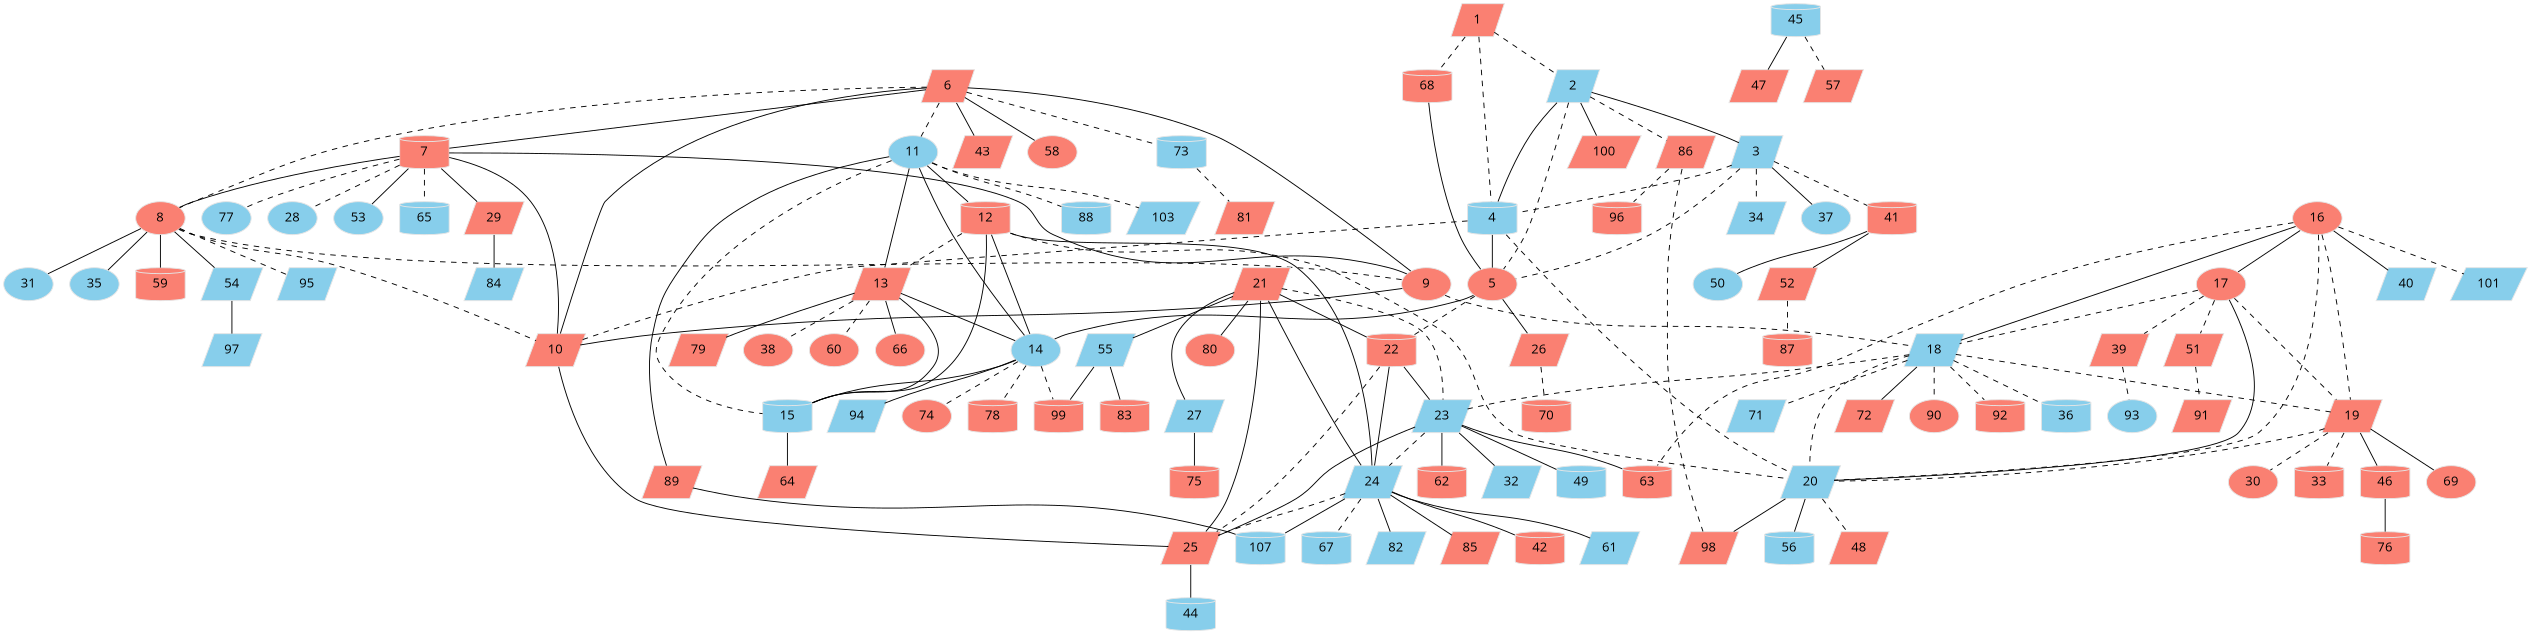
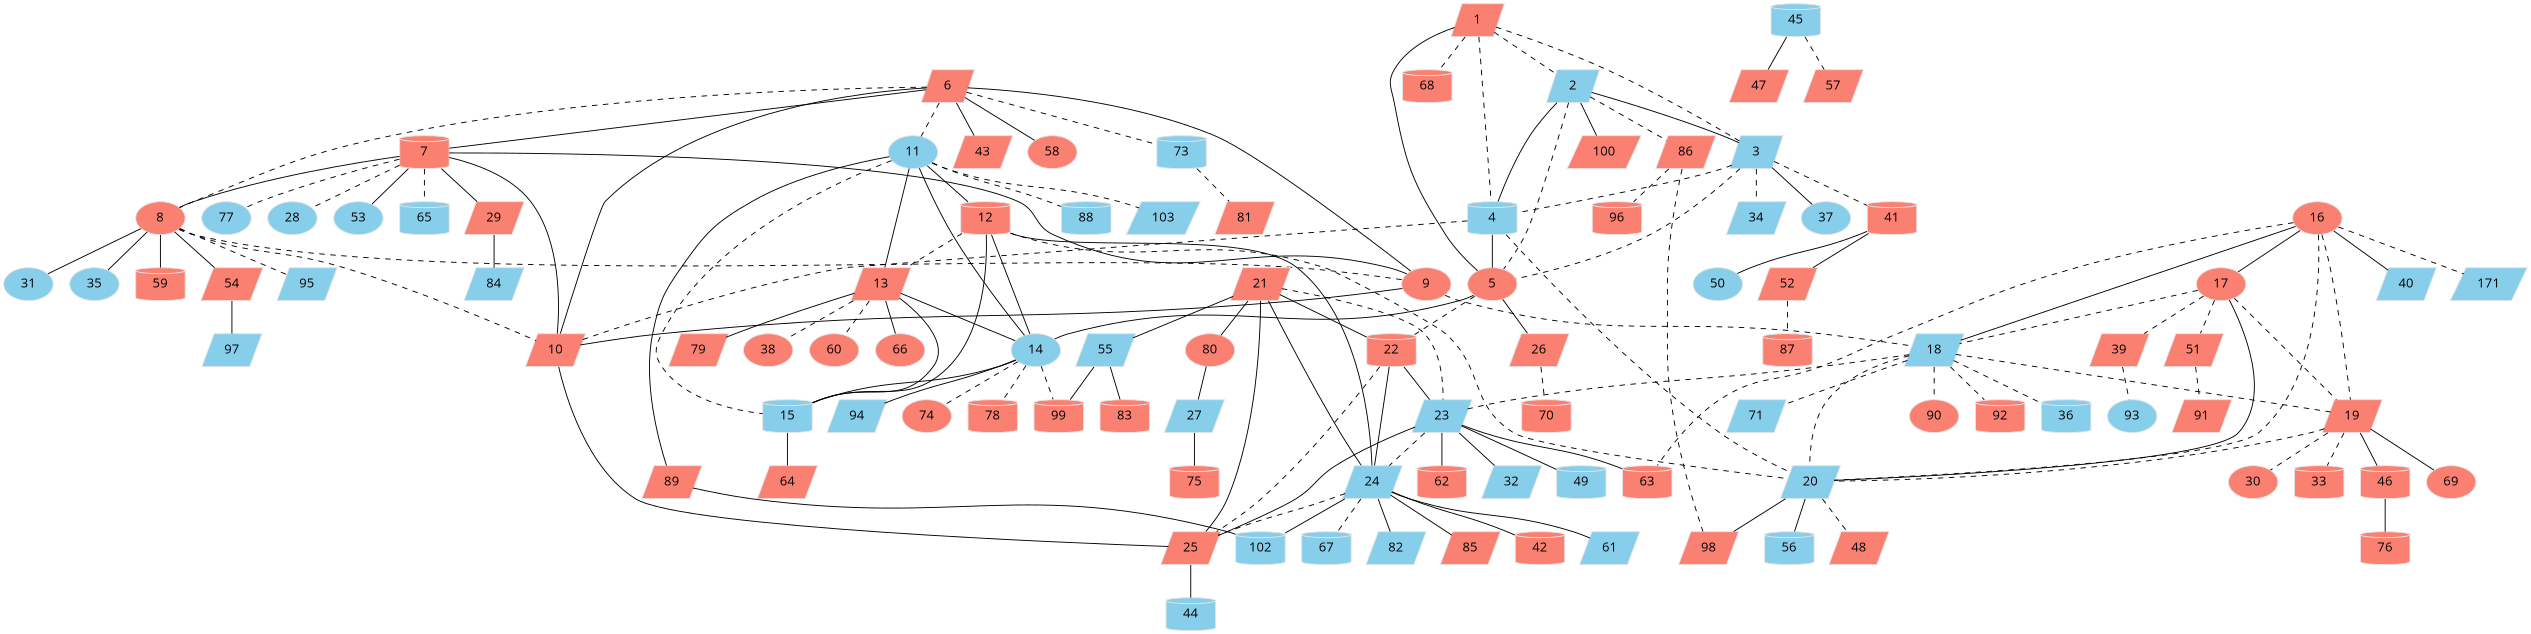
  graph {
    fontname="Open Sans"
    node [color=gray90 fillcolor=salmon fontname="Open Sans" shape=parallelogram style=filled]
    edge [fontname="Open Sans" style=solid]
    2 [fillcolor=skyblue]
    1
    3 [fillcolor=skyblue]
    4 [fillcolor=skyblue shape=cylinder]
    5 [shape=ellipse]
    68 [shape=cylinder]
    86
    100
    34 [fillcolor=skyblue]
    37 [fillcolor=skyblue shape=ellipse]
    41 [shape=cylinder]
    10
    20 [fillcolor=skyblue]
    14 [fillcolor=skyblue shape=ellipse]
    22 [shape=cylinder]
    26
    98
    96 [shape=cylinder]
    50 [fillcolor=skyblue shape=ellipse]
    52
    25
    48
    56 [fillcolor=skyblue shape=cylinder]
    15 [fillcolor=skyblue shape=cylinder]
    74 [shape=ellipse]
    78 [shape=cylinder]
    94 [fillcolor=skyblue]
    99 [shape=cylinder]
    24 [fillcolor=skyblue]
    23 [fillcolor=skyblue]
    70 [shape=cylinder]
    6
    7 [shape=cylinder]
    8 [shape=ellipse]
    9 [shape=ellipse]
    11 [fillcolor=skyblue shape=ellipse]
    43
    58 [shape=ellipse]
    73 [fillcolor=skyblue shape=cylinder]
    28 [fillcolor=skyblue shape=ellipse]
    29
    53 [fillcolor=skyblue shape=ellipse]
    65 [fillcolor=skyblue shape=cylinder]
    77 [fillcolor=skyblue shape=ellipse]
    31 [fillcolor=skyblue shape=ellipse]
    35 [fillcolor=skyblue shape=ellipse]
-   54 [fillcolor=skyblue]
+   54
    59 [shape=cylinder]
    95 [fillcolor=skyblue]
    18 [fillcolor=skyblue]
    12 [shape=cylinder]
    13
    88 [fillcolor=skyblue shape=cylinder]
    89
    103 [fillcolor=skyblue]
    81
    84 [fillcolor=skyblue]
    97 [fillcolor=skyblue]
    19
    36 [fillcolor=skyblue shape=cylinder]
    71 [fillcolor=skyblue]
-   72
    90 [shape=ellipse]
    92 [shape=cylinder]
    44 [fillcolor=skyblue shape=cylinder]
    38 [shape=ellipse]
    60 [shape=ellipse]
    66 [shape=ellipse]
    79
    64
-   102 [fillcolor=skyblue shape=cylinder label=107]
+   102 [fillcolor=skyblue shape=cylinder]
    42 [shape=cylinder]
    61 [fillcolor=skyblue]
    67 [fillcolor=skyblue shape=cylinder]
    82 [fillcolor=skyblue]
    85
    16 [shape=ellipse]
    17 [shape=ellipse]
    40 [fillcolor=skyblue]
    63 [shape=cylinder]
-   101 [fillcolor=skyblue]
+   101 [fillcolor=skyblue label=171]
    39
    51
    30 [shape=ellipse]
    33 [shape=cylinder]
    46 [shape=cylinder]
    69 [shape=ellipse]
    93 [fillcolor=skyblue shape=ellipse]
    91
    32 [fillcolor=skyblue]
    49 [fillcolor=skyblue shape=cylinder]
    62 [shape=cylinder]
    76 [shape=cylinder]
    21
    27 [fillcolor=skyblue]
    55 [fillcolor=skyblue]
    80 [shape=ellipse]
    75 [shape=cylinder]
    83 [shape=cylinder]
    45 [fillcolor=skyblue shape=cylinder]
    47
    57
    87 [shape=cylinder]
    2 -- 3
    2 -- 4
    2 -- 5 [style=dashed]
    2 -- 86 [style=dashed]
    2 -- 100
    1 -- 2 [style=dashed]
+   1 -- 3 [style=dashed]
    1 -- 4 [style=dashed]
-   68 -- 5
+   1 -- 5
    1 -- 68 [style=dashed]
    3 -- 4 [style=dashed]
    3 -- 5 [style=dashed]
    3 -- 34 [style=dashed]
    3 -- 37
    3 -- 41 [style=dashed]
    4 -- 5
    4 -- 10 [style=dashed]
    4 -- 20 [style=dashed]
    5 -- 14
    5 -- 22 [style=dashed]
    5 -- 26
    86 -- 98 [style=dashed]
    86 -- 96 [style=dashed]
    41 -- 50
    41 -- 52
    10 -- 25
    20 -- 98
    20 -- 48 [style=dashed]
    20 -- 56
    14 -- 15
    14 -- 74 [style=dashed]
    14 -- 78 [style=dashed]
    14 -- 94
    14 -- 99 [style=dashed]
    22 -- 25 [style=dashed]
    22 -- 24
    22 -- 23
    26 -- 70 [style=dashed]
    52 -- 87 [style=dashed]
    25 -- 44
    15 -- 64
    24 -- 25 [style=dashed]
    24 -- 102
    24 -- 42
    24 -- 61
    24 -- 67 [style=dashed]
    24 -- 82
    24 -- 85
    23 -- 25
    23 -- 24 [style=dashed]
    23 -- 63
    23 -- 32
    23 -- 49
    23 -- 62
    6 -- 10
    6 -- 7
    6 -- 8 [style=dashed]
    6 -- 9
    6 -- 11 [style=dashed]
    6 -- 43
    6 -- 58
    6 -- 73 [style=dashed]
    7 -- 10
    7 -- 8
    7 -- 9
    7 -- 28 [style=dashed]
    7 -- 29
    7 -- 53
    7 -- 65 [style=dashed]
    7 -- 77 [style=dashed]
    8 -- 10 [style=dashed]
    8 -- 9 [style=dashed]
    8 -- 31
    8 -- 35
    8 -- 54
    8 -- 59
    8 -- 95 [style=dashed]
    9 -- 10
    9 -- 18 [style=dashed]
    11 -- 14
    11 -- 15 [style=dashed]
    11 -- 12
    11 -- 13
    11 -- 88 [style=dashed]
    11 -- 89
    11 -- 103 [style=dashed]
    73 -- 81 [style=dashed]
    29 -- 84
    54 -- 97
    18 -- 20 [style=dashed]
    18 -- 23 [style=dashed]
    18 -- 19 [style=dashed]
    18 -- 36 [style=dashed]
    18 -- 71 [style=dashed]
-   18 -- 72
    18 -- 90 [style=dashed]
    18 -- 92 [style=dashed]
    12 -- 20 [style=dashed]
    12 -- 14
    12 -- 15
    12 -- 24
    12 -- 13 [style=dashed]
    13 -- 14
    13 -- 15
    13 -- 38 [style=dashed]
    13 -- 60 [style=dashed]
    13 -- 66
    13 -- 79
    89 -- 102
    19 -- 20 [style=dashed]
    19 -- 30 [style=dashed]
    19 -- 33 [style=dashed]
    19 -- 46
    19 -- 69
    16 -- 20 [style=dashed]
    16 -- 18
    16 -- 19 [style=dashed]
    16 -- 17
    16 -- 40
    16 -- 63 [style=dashed]
    16 -- 101 [style=dashed]
    17 -- 20
    17 -- 18 [style=dashed]
    17 -- 19 [style=dashed]
    17 -- 39 [style=dashed]
    17 -- 51 [style=dashed]
    39 -- 93 [style=dashed]
    51 -- 91 [style=dashed]
    46 -- 76
    21 -- 22
    21 -- 25
    21 -- 24
    21 -- 23 [style=dashed]
-   21 -- 27
+   80 -- 27
    21 -- 55
    21 -- 80
    27 -- 75
    55 -- 99
    55 -- 83
    45 -- 47
    45 -- 57 [style=dashed]
  }
